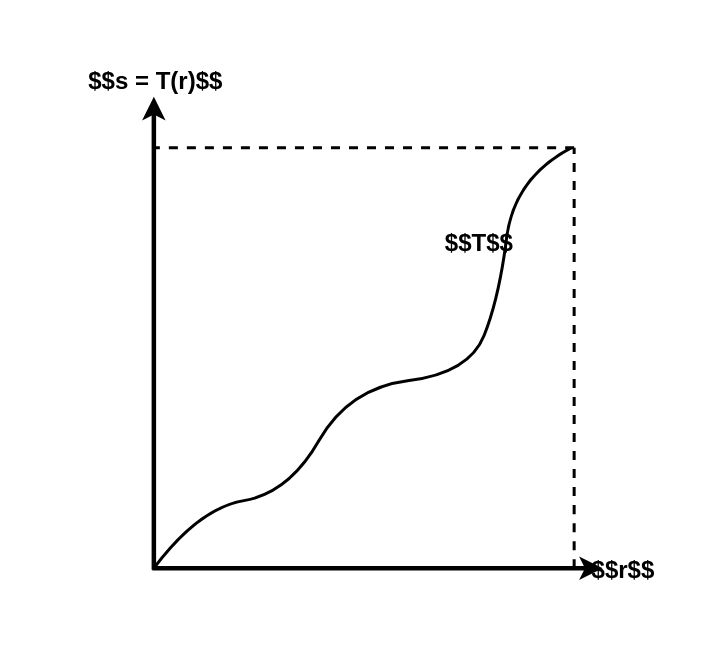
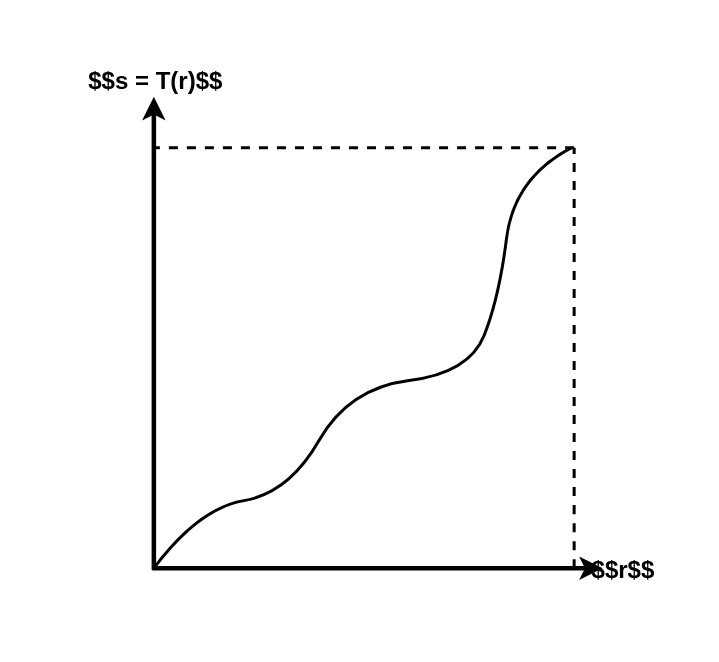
  <mxCell id="0" />
  <mxCell id="1" parent="0" />
  <mxCell id="2" value="" style="endArrow=classic;html=1;rounded=0;strokeWidth=3;fontFamily=Helvetica;" parent="1" edge="1"><mxGeometry width="50" height="50" relative="1" as="geometry"><mxPoint x="102" y="379" as="sourcePoint" /><mxPoint x="102" y="64" as="targetPoint" /></mxGeometry></mxCell>
  <mxCell id="3" value="" style="endArrow=classic;html=1;rounded=0;strokeWidth=3;" parent="1" edge="1"><mxGeometry width="50" height="50" relative="1" as="geometry"><mxPoint x="101" y="378" as="sourcePoint" /><mxPoint x="401" y="378" as="targetPoint" /></mxGeometry></mxCell>
  <mxCell id="4" value="" style="curved=1;endArrow=none;html=1;rounded=0;strokeWidth=2;endFill=0;" parent="1" edge="1"><mxGeometry width="50" height="50" relative="1" as="geometry"><mxPoint x="102" y="378" as="sourcePoint" /><mxPoint x="380" y="98" as="targetPoint" /><Array as="points"><mxPoint x="132" y="338" /><mxPoint x="192" y="328" /><mxPoint x="232" y="258" /><mxPoint x="312" y="248" /><mxPoint x="332" y="198" /><mxPoint x="342" y="118" /></Array></mxGeometry></mxCell>
- <mxCell id="5" value="&lt;b&gt;$$T$$&lt;br&gt;&lt;/b&gt;" style="text;html=1;strokeColor=none;fillColor=none;align=center;verticalAlign=middle;whiteSpace=wrap;rounded=0;fontFamily=Helvetica;fontSize=16;" parent="1" vertex="1"><mxGeometry x="289" y="146" width="60" height="30" as="geometry" /></mxCell>
  <mxCell id="6" value="&lt;b&gt;$$r$$&lt;br&gt;&lt;/b&gt;" style="text;html=1;strokeColor=none;fillColor=none;align=center;verticalAlign=middle;whiteSpace=wrap;rounded=0;fontFamily=Helvetica;fontSize=16;" parent="1" vertex="1"><mxGeometry x="373" y="338" width="84" height="81" as="geometry" /></mxCell>
  <mxCell id="7" value="&lt;b&gt;$$s = T(r)$$&lt;/b&gt;" style="text;html=1;strokeColor=none;fillColor=none;align=center;verticalAlign=middle;whiteSpace=wrap;rounded=0;fontFamily=Helvetica;fontSize=16;fontStyle=0" parent="1" vertex="1"><mxGeometry x="20" y="20" width="167" height="66" as="geometry" /></mxCell>
  <mxCell id="8" value="" style="endArrow=none;dashed=1;html=1;rounded=0;fontSize=16;strokeWidth=2;" edge="1" parent="1"><mxGeometry width="50" height="50" relative="1" as="geometry"><mxPoint x="382" y="98" as="sourcePoint" /><mxPoint x="102" y="98" as="targetPoint" /></mxGeometry></mxCell>
  <mxCell id="9" value="" style="endArrow=none;dashed=1;html=1;rounded=0;fontSize=16;strokeWidth=2;" edge="1" parent="1"><mxGeometry width="50" height="50" relative="1" as="geometry"><mxPoint x="382" y="378" as="sourcePoint" /><mxPoint x="382" y="98" as="targetPoint" /></mxGeometry></mxCell>
